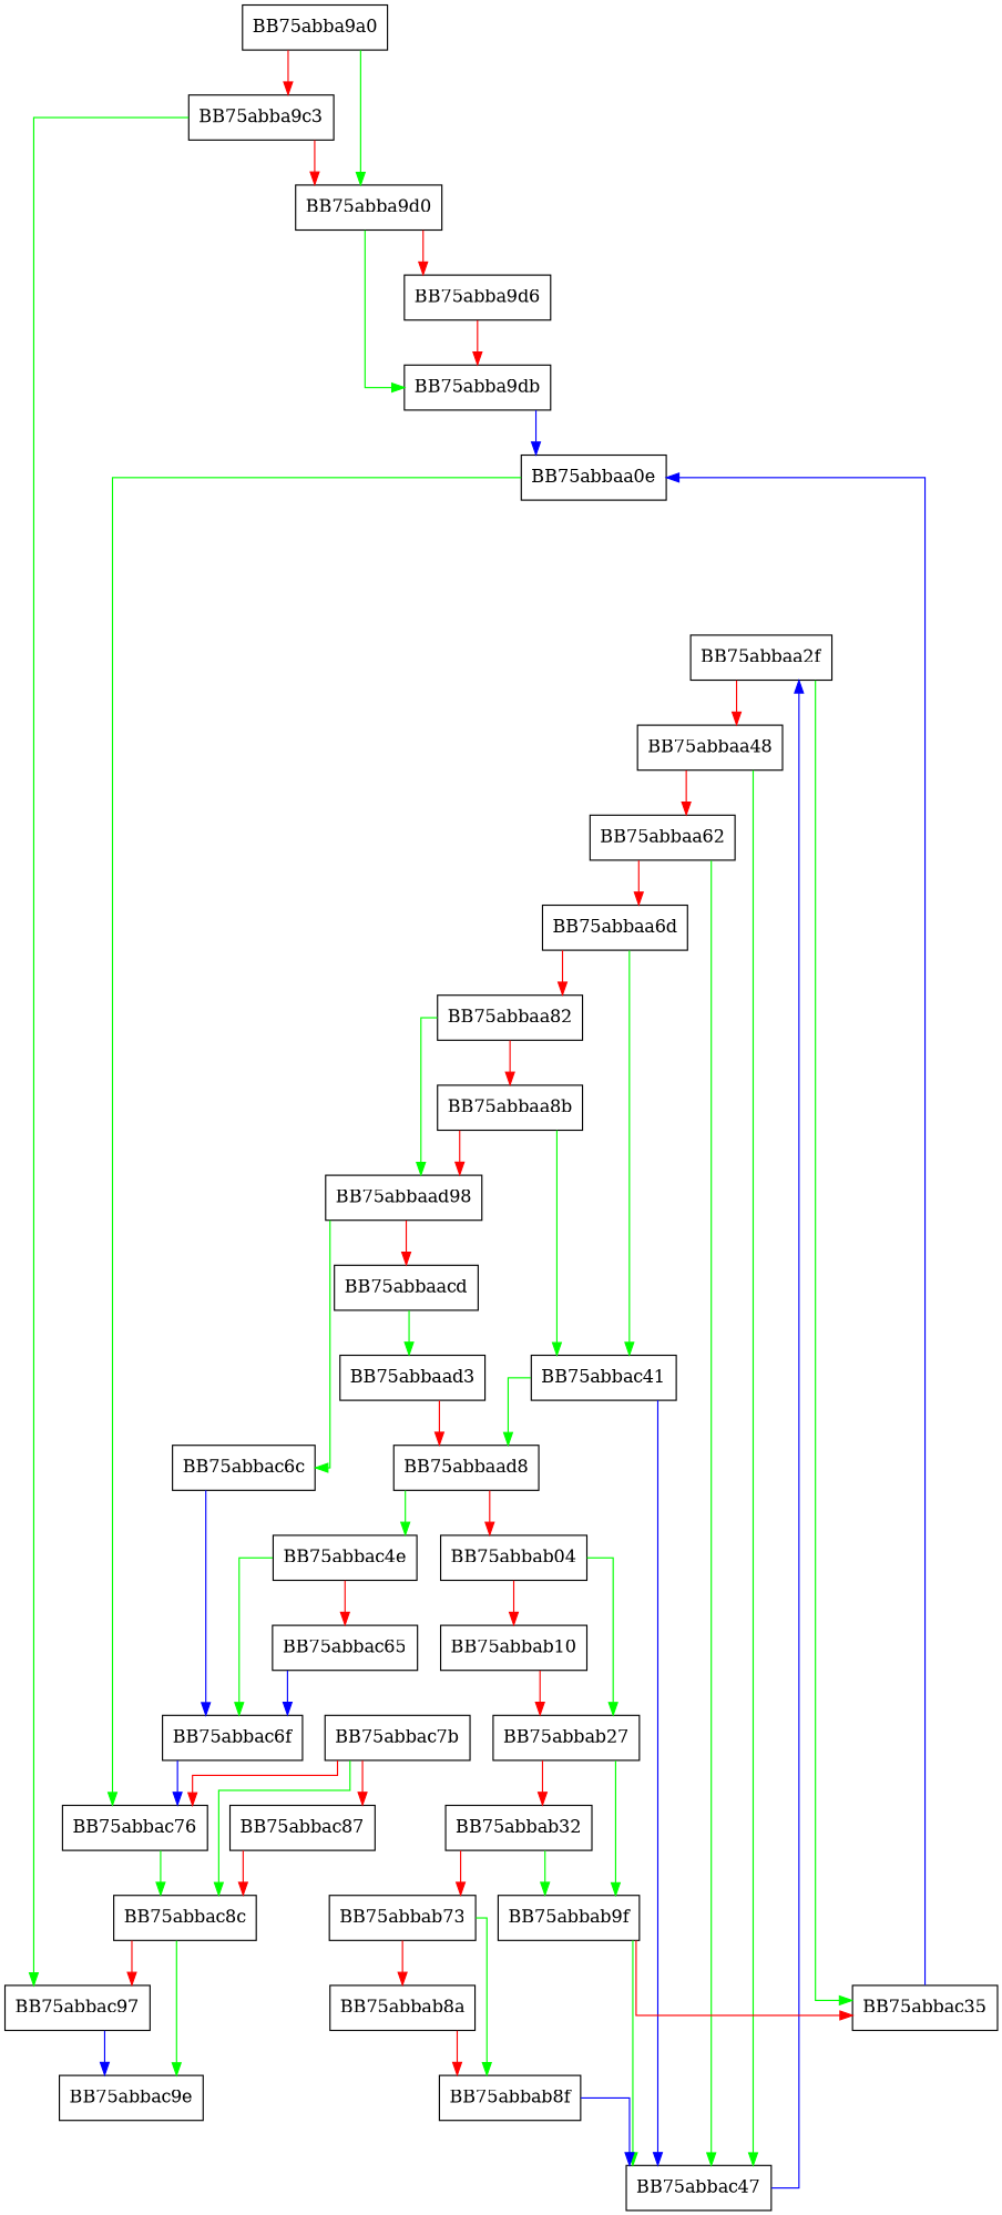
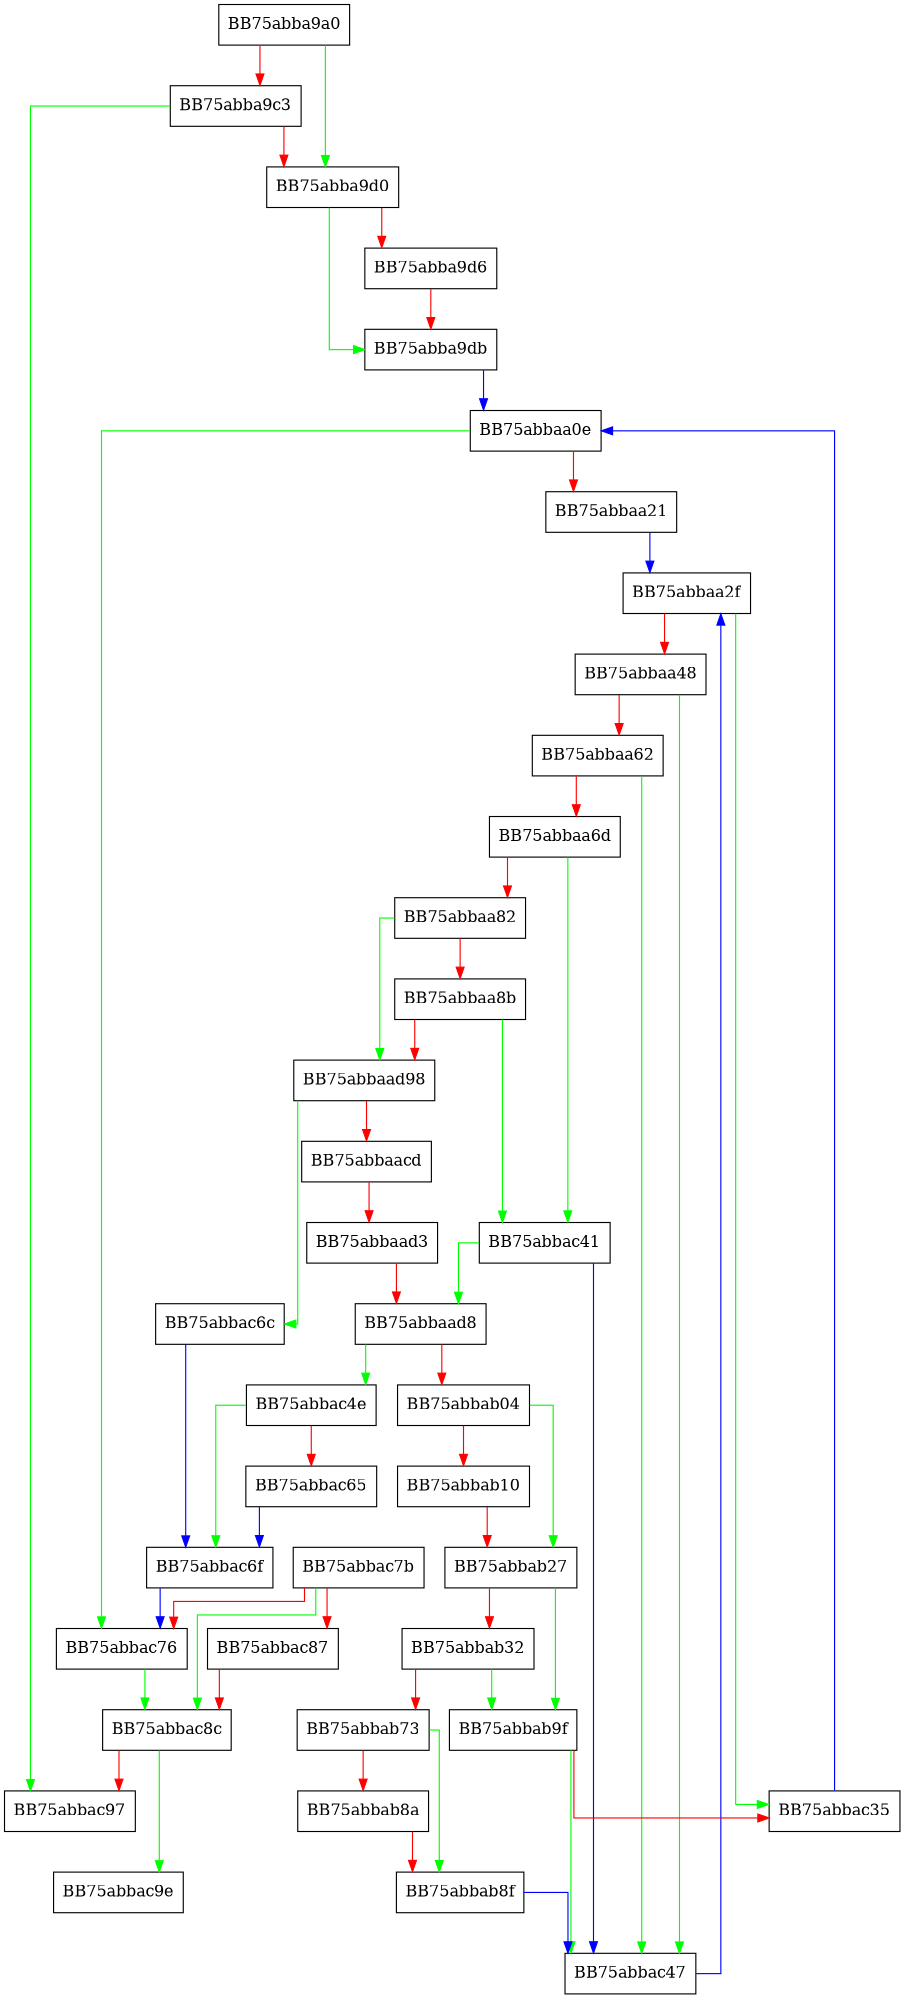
  digraph {
    splines=ortho
    node [shape=box]
    edge [color=red]
    BB75abba9a0
    BB75abba9d0
    BB75abba9c3
    BB75abba9db
    BB75abba9d6
    BB75abbac97
    BB75abbaa0e
    BB75abbac9e
    BB75abbac76
+   BB75abbaa21
    BB75abbac8c
    BB75abbaa2f
    BB75abbac7b
    BB75abbac87
    BB75abbac35
    BB75abbaa48
    BB75abbac47
    BB75abbaa62
    BB75abbaa6d
    BB75abbac41
    BB75abbaa82
    BB75abbaad8
    n23 [label=BB75abbaad98]
    BB75abbaa8b
    BB75abbac6c
    BB75abbaacd
    BB75abbac6f
    BB75abbaad3
    BB75abbac4e
    BB75abbab04
    BB75abbac65
    BB75abbab27
    BB75abbab10
    BB75abbab9f
    BB75abbab32
    BB75abbab73
    BB75abbab8f
    BB75abbab8a
    BB75abba9a0 -> BB75abba9d0 [color=green]
    BB75abba9a0 -> BB75abba9c3
    BB75abba9d0 -> BB75abba9db [color=green]
    BB75abba9d0 -> BB75abba9d6
    BB75abba9c3 -> BB75abba9d0
    BB75abba9c3 -> BB75abbac97 [color=green]
    BB75abba9db -> BB75abbaa0e [color=blue]
    BB75abba9d6 -> BB75abba9db
-   BB75abbac97 -> BB75abbac9e [color=blue]
    BB75abbaa0e -> BB75abbac76 [color=green]
+   BB75abbaa0e -> BB75abbaa21
    BB75abbac76 -> BB75abbac8c [color=green]
+   BB75abbaa21 -> BB75abbaa2f [color=blue]
    BB75abbac8c -> BB75abbac97
    BB75abbac8c -> BB75abbac9e [color=green]
    BB75abbaa2f -> BB75abbac35 [color=green]
    BB75abbaa2f -> BB75abbaa48
    BB75abbac7b -> BB75abbac76
    BB75abbac7b -> BB75abbac8c [color=green]
    BB75abbac7b -> BB75abbac87
    BB75abbac87 -> BB75abbac8c
    BB75abbac35 -> BB75abbaa0e [color=blue]
    BB75abbaa48 -> BB75abbac47 [color=green]
    BB75abbaa48 -> BB75abbaa62
    BB75abbac47 -> BB75abbaa2f [color=blue]
    BB75abbaa62 -> BB75abbac47 [color=green]
    BB75abbaa62 -> BB75abbaa6d
    BB75abbaa6d -> BB75abbac41 [color=green]
    BB75abbaa6d -> BB75abbaa82
    BB75abbac41 -> BB75abbac47 [color=blue]
    BB75abbac41 -> BB75abbaad8 [color=green]
    BB75abbaa82 -> n23 [color=green]
    BB75abbaa82 -> BB75abbaa8b
    BB75abbaad8 -> BB75abbac4e [color=green]
    BB75abbaad8 -> BB75abbab04
    n23 -> BB75abbac6c [color=green]
    n23 -> BB75abbaacd
    BB75abbaa8b -> BB75abbac41 [color=green]
    BB75abbaa8b -> n23
    BB75abbac6c -> BB75abbac6f [color=blue]
-   BB75abbaacd -> BB75abbaad3 [color=green]
+   BB75abbaacd -> BB75abbaad3
    BB75abbac6f -> BB75abbac76 [color=blue]
    BB75abbaad3 -> BB75abbaad8
    BB75abbac4e -> BB75abbac6f [color=green]
    BB75abbac4e -> BB75abbac65
    BB75abbab04 -> BB75abbab27 [color=green]
    BB75abbab04 -> BB75abbab10
    BB75abbac65 -> BB75abbac6f [color=blue]
    BB75abbab27 -> BB75abbab9f [color=green]
    BB75abbab27 -> BB75abbab32
    BB75abbab10 -> BB75abbab27
    BB75abbab9f -> BB75abbac35
    BB75abbab9f -> BB75abbac47 [color=green]
    BB75abbab32 -> BB75abbab9f [color=green]
    BB75abbab32 -> BB75abbab73
    BB75abbab73 -> BB75abbab8f [color=green]
    BB75abbab73 -> BB75abbab8a
    BB75abbab8f -> BB75abbac47 [color=blue]
    BB75abbab8a -> BB75abbab8f
  }
